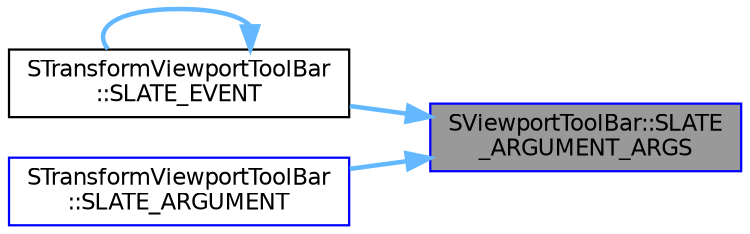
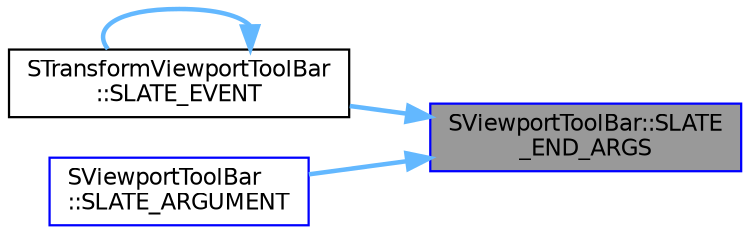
  digraph {
    rankdir=RL
    node [color=blue fillcolor=white fontname=Helvetica fontsize=10 shape=box style=filled]
    edge [color=steelblue1 dir=back fontname=Helvetica fontsize=10 labelfontname=Helvetica labelfontsize=10 style=bold]
-   n1 [fillcolor=grey60 fontcolor=black height=0.2 label="SViewportToolBar::SLATE\l_ARGUMENT_ARGS" width=0.4]
+   n1 [fillcolor=grey60 fontcolor=black height=0.2 label="SViewportToolBar::SLATE\l_END_ARGS" width=0.4]
    n2 [color=black height=0.2 label="STransformViewportToolBar\l::SLATE_EVENT" width=0.4]
-   n3 [height=0.2 label="STransformViewportToolBar\l::SLATE_ARGUMENT" width=0.4]
+   n3 [height=0.2 label="SViewportToolBar\l::SLATE_ARGUMENT" width=0.4]
    n1 -> n2
    n1 -> n3
    n2 -> n2
  }
